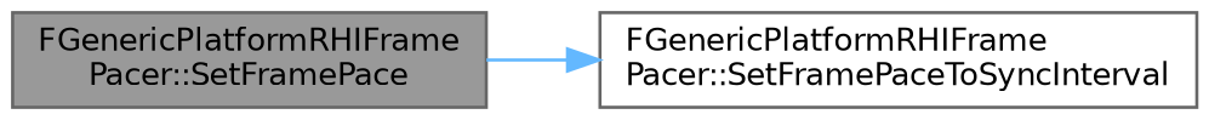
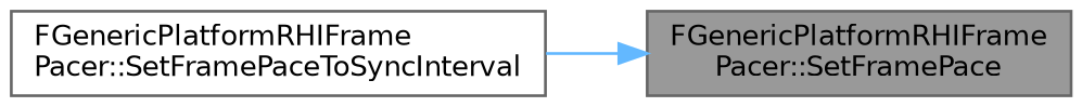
  digraph {
    rankdir=LR
    node [fontname=Helvetica fontsize=10 shape=box style=filled]
    n1 [color=gray40 fillcolor=grey60 fontcolor=black height=0.2 label="FGenericPlatformRHIFrame\lPacer::SetFramePace" width=0.4]
    n2 [color=grey40 fillcolor=white height=0.2 label="FGenericPlatformRHIFrame\lPacer::SetFramePaceToSyncInterval" width=0.4]
-   n1 -> n2 [color=steelblue1 fontname=Helvetica fontsize=10 labelfontname=Helvetica labelfontsize=10 style=solid]
+   n2 -> n1 [color=steelblue1 fontname=Helvetica fontsize=10 labelfontname=Helvetica labelfontsize=10 style=solid]
  }
